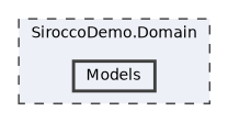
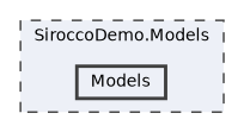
  digraph {
    compound=true
    n1 [color=grey25 fillcolor="#edf0f7" fontname=Helvetica fontsize=10 height=0.2 label=Models shape=box style="filled,bold" width=0.4]
    subgraph cluster_1 {
      bgcolor="#edf0f7"
      fontname=Helvetica
      fontsize=10
-     label="SiroccoDemo.Domain"
+     label="SiroccoDemo.Models"
      pencolor=grey25
      style="filled,dashed"
      n1
    }
  }
